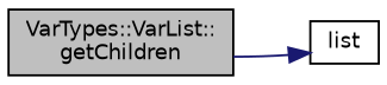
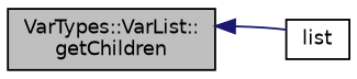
  digraph {
    rankdir=LR
    node [color=black fontname=Helvetica fontsize=10 shape=record style=filled]
    n1 [fillcolor=grey75 fontcolor=black height=0.2 label="VarTypes::VarList::\lgetChildren" width=0.4]
    n2 [fillcolor=white height=0.2 label=list width=0.4]
-   n1 -> n2 [color=midnightblue fontname=Helvetica fontsize=10 labelfontname=Helvetica labelfontsize=10 style=solid]
+   n2 -> n1 [color=midnightblue fontname=Helvetica fontsize=10 labelfontname=Helvetica labelfontsize=10 style=solid]
  }
